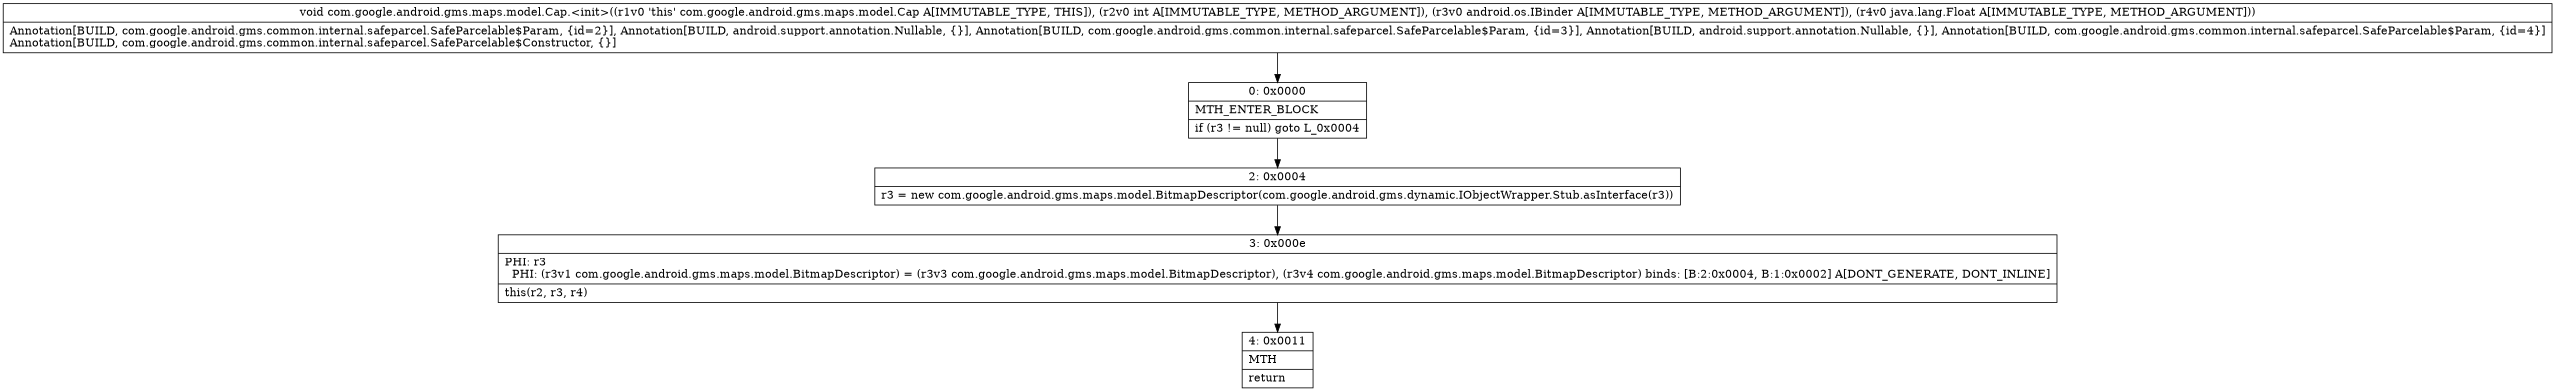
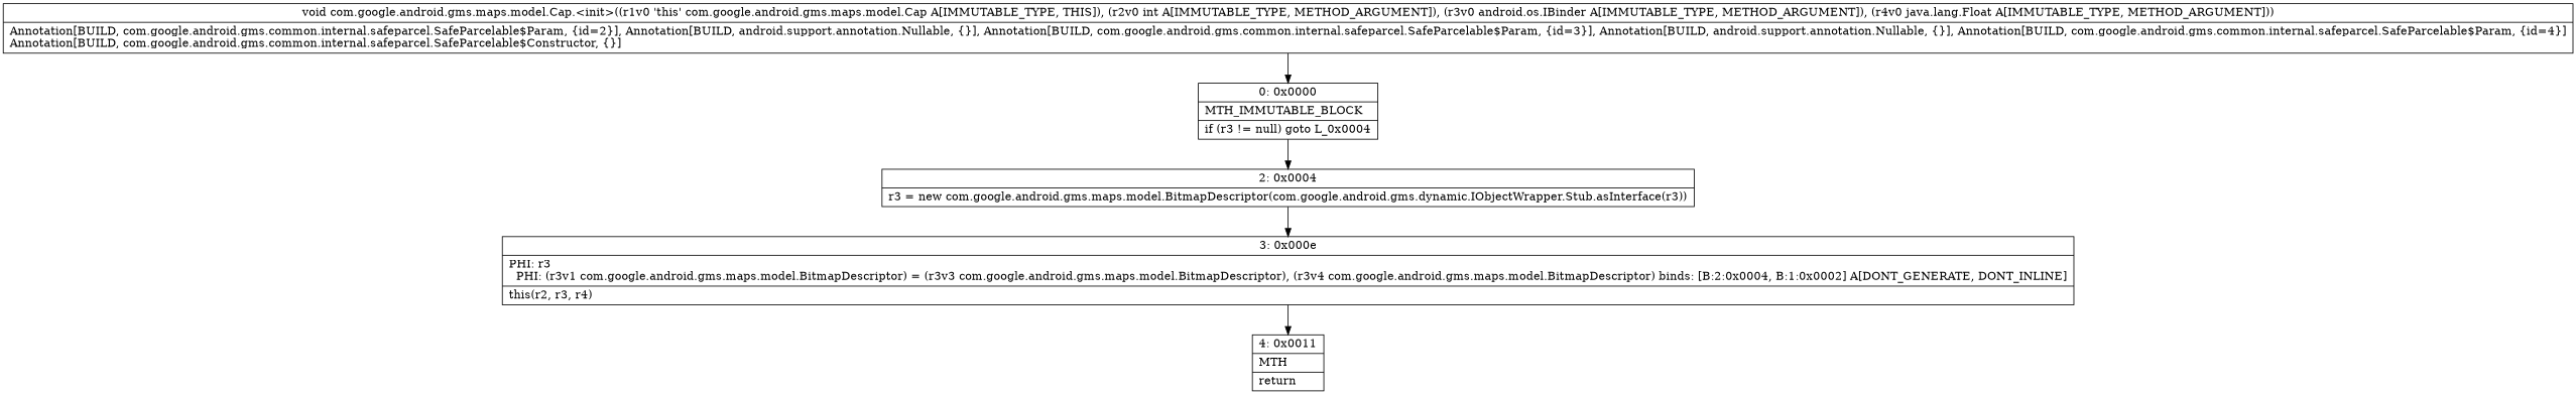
  digraph {
    node [shape=record]
-   n1 [label="{0\:\ 0x0000|MTH_ENTER_BLOCK\l|if (r3 != null) goto L_0x0004\l}"]
+   n1 [label="{0\:\ 0x0000|MTH_IMMUTABLE_BLOCK\l|if (r3 != null) goto L_0x0004\l}"]
    n2 [label="{2\:\ 0x0004|r3 = new com.google.android.gms.maps.model.BitmapDescriptor(com.google.android.gms.dynamic.IObjectWrapper.Stub.asInterface(r3))\l}"]
    n3 [label="{3\:\ 0x000e|PHI: r3 \l  PHI: (r3v1 com.google.android.gms.maps.model.BitmapDescriptor) = (r3v3 com.google.android.gms.maps.model.BitmapDescriptor), (r3v4 com.google.android.gms.maps.model.BitmapDescriptor) binds: [B:2:0x0004, B:1:0x0002] A[DONT_GENERATE, DONT_INLINE]\l|this(r2, r3, r4)\l}"]
    n4 [label="{4\:\ 0x0011|MTH\l|return\l}"]
    n5 [label="{void com.google.android.gms.maps.model.Cap.\<init\>((r1v0 'this' com.google.android.gms.maps.model.Cap A[IMMUTABLE_TYPE, THIS]), (r2v0 int A[IMMUTABLE_TYPE, METHOD_ARGUMENT]), (r3v0 android.os.IBinder A[IMMUTABLE_TYPE, METHOD_ARGUMENT]), (r4v0 java.lang.Float A[IMMUTABLE_TYPE, METHOD_ARGUMENT]))  | Annotation[BUILD, com.google.android.gms.common.internal.safeparcel.SafeParcelable$Param, \{id=2\}], Annotation[BUILD, android.support.annotation.Nullable, \{\}], Annotation[BUILD, com.google.android.gms.common.internal.safeparcel.SafeParcelable$Param, \{id=3\}], Annotation[BUILD, android.support.annotation.Nullable, \{\}], Annotation[BUILD, com.google.android.gms.common.internal.safeparcel.SafeParcelable$Param, \{id=4\}]\lAnnotation[BUILD, com.google.android.gms.common.internal.safeparcel.SafeParcelable$Constructor, \{\}]\l}"]
    n1 -> n2
    n2 -> n3
    n3 -> n4
    n5 -> n1
  }
